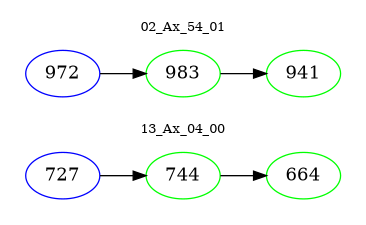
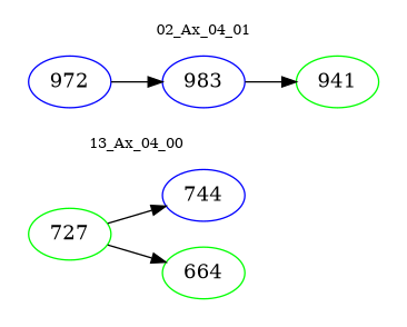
  digraph {
    rankdir=LR
    node [color=blue]
    edge [color=black]
-   n1 [label=727]
+   n1 [color=green label=727]
    n2 [color=green label=664]
-   n3 [color=green label=744]
+   n3 [label=744]
    n4 [label=972]
    n5 [color=green label=941]
-   n6 [color=green label=983]
+   n6 [label=983]
    subgraph cluster_1 {
      color=white
      fontsize=10
      label="13_Ax_04_00"
      n1
      n2
      n3
    }
    subgraph cluster_2 {
      color=white
      fontsize=10
-     label="02_Ax_54_01"
+     label="02_Ax_04_01"
      n4
      n5
      n6
    }
-   n3 -> n2
+   n1 -> n2
    n1 -> n3
    n4 -> n6
    n6 -> n5
  }
